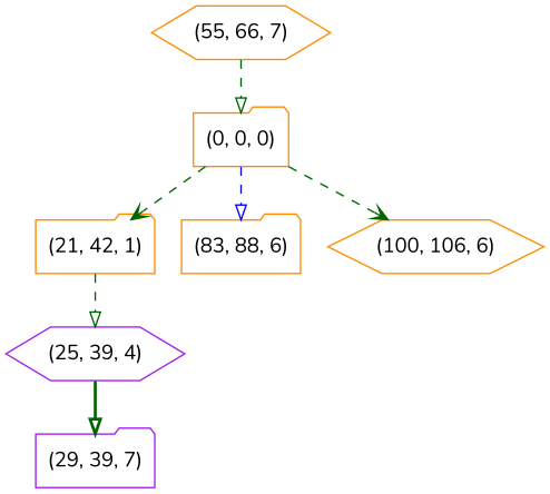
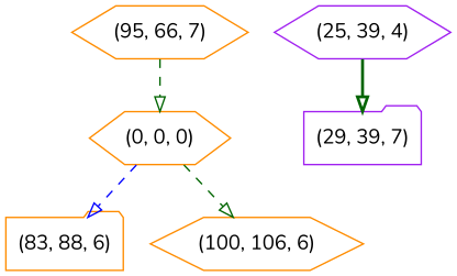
  digraph {
    fontname=Nunito
    node [color=darkorange fontname=Nunito shape=hexagon]
    edge [arrowhead=onormal color=darkgreen fontname=Nunito style=dashed]
-   "(21, 42, 1)" [shape=folder]
-   "(0, 0, 0)" [shape=folder]
+   "(0, 0, 0)"
    "(83, 88, 6)" [shape=folder]
    "(100, 106, 6)"
    "(25, 39, 4)" [color=purple]
-   "(55, 66, 7)"
+   "(55, 66, 7)" [label="(95, 66, 7)"]
    n7 [color=purple label="(29, 39, 7)" shape=folder]
-   "(21, 42, 1)" -> "(25, 39, 4)"
-   "(0, 0, 0)" -> "(21, 42, 1)" [arrowhead=vee]
    "(0, 0, 0)" -> "(83, 88, 6)" [color=blue]
-   "(0, 0, 0)" -> "(100, 106, 6)" [arrowhead=vee]
+   "(0, 0, 0)" -> "(100, 106, 6)"
    "(25, 39, 4)" -> n7 [style=bold]
    "(55, 66, 7)" -> "(0, 0, 0)"
  }
